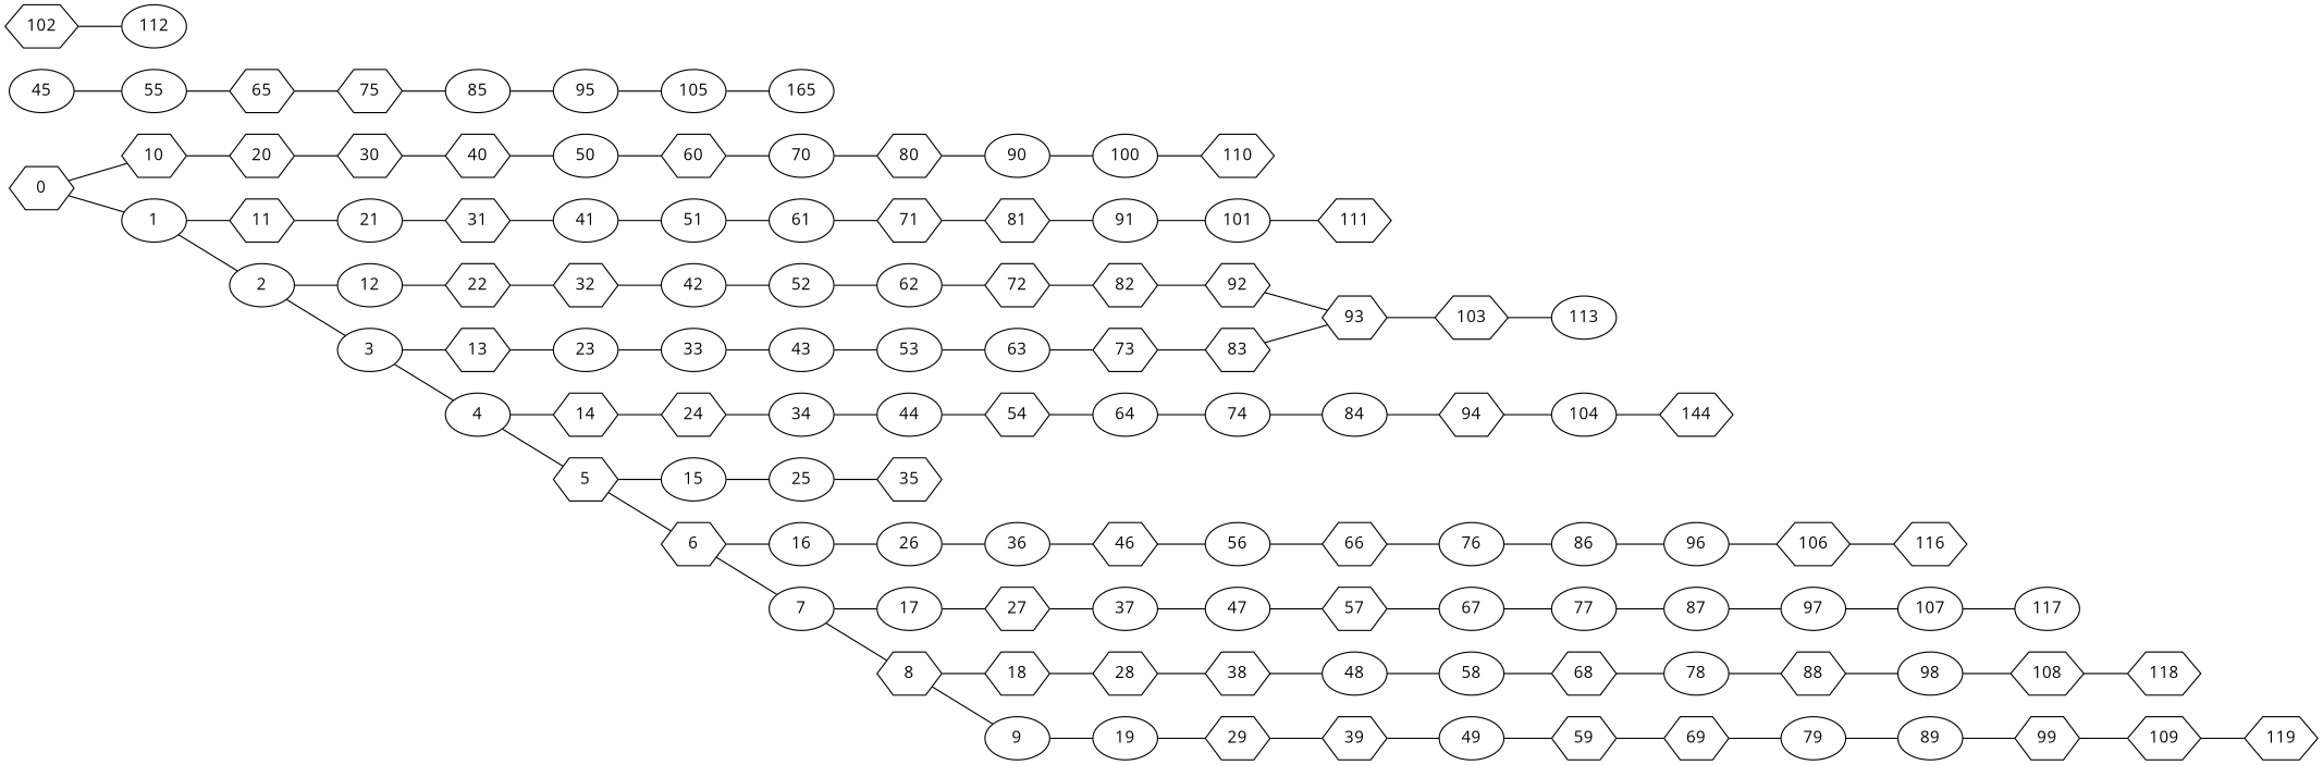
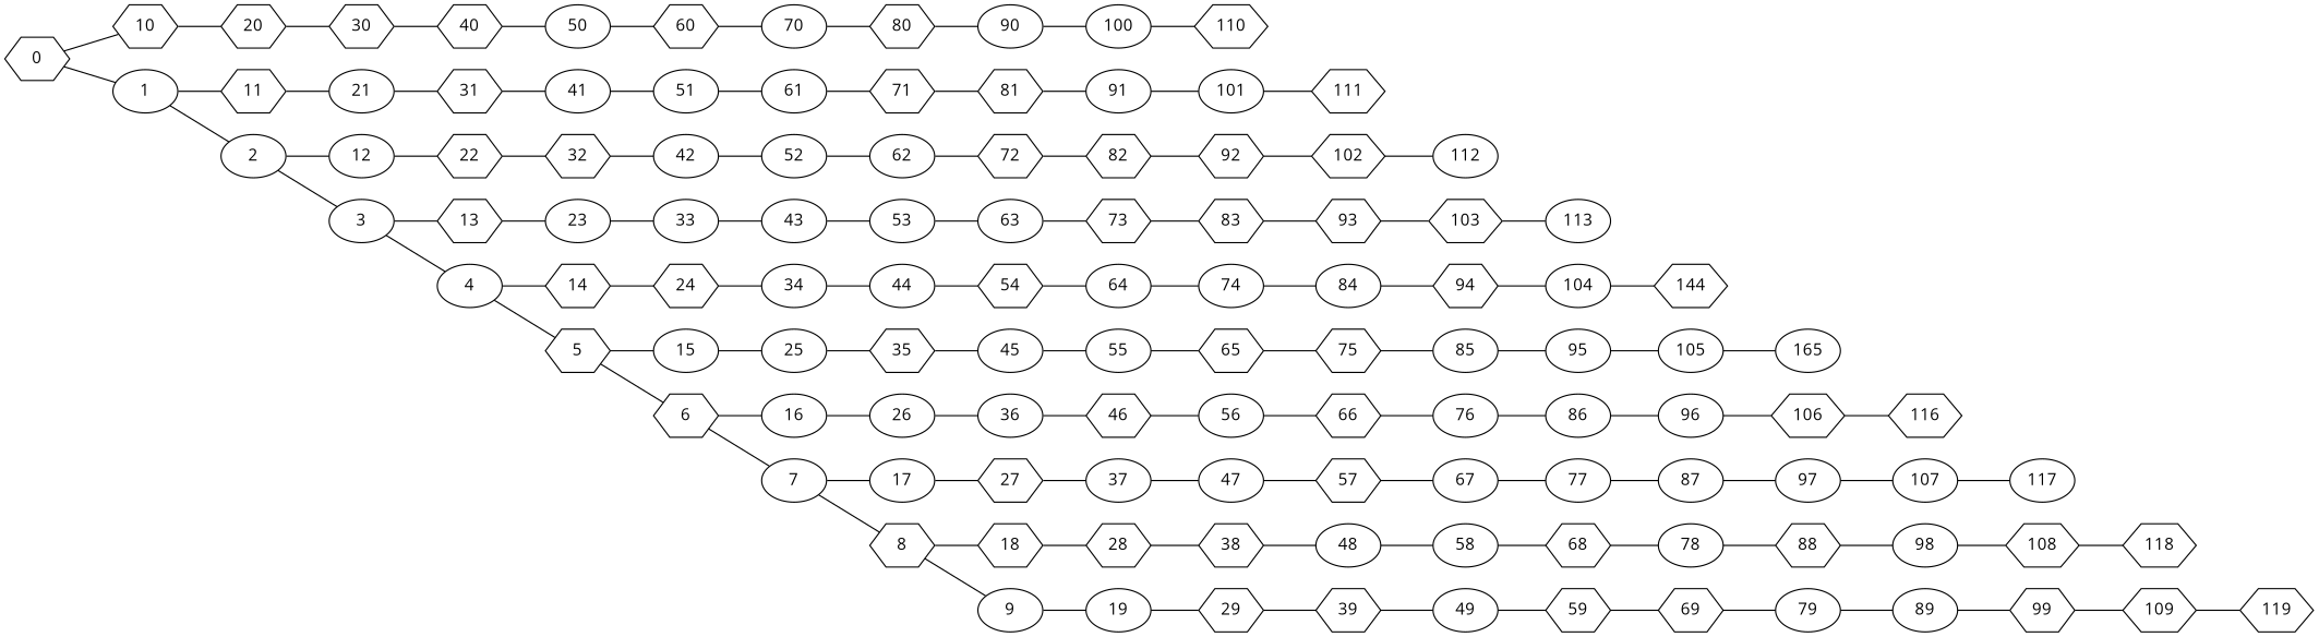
  graph {
    fontname="Open Sans"
    rankdir=LR
    node [fontname="Open Sans" shape=ellipse]
    edge [fontname="Open Sans"]
    0 [shape=hexagon]
    10 [shape=hexagon]
    1
    20 [shape=hexagon]
    11 [shape=hexagon]
    2
    30 [shape=hexagon]
    21
    12
    3
    31 [shape=hexagon]
    22 [shape=hexagon]
    13 [shape=hexagon]
    4
    32 [shape=hexagon]
    23
    14 [shape=hexagon]
    5 [shape=hexagon]
    33
    24 [shape=hexagon]
    15
    6 [shape=hexagon]
    34
    25
    16
    7
    35 [shape=hexagon]
    26
    17
    8 [shape=hexagon]
    36
    27 [shape=hexagon]
    18 [shape=hexagon]
    9
    37
    28 [shape=hexagon]
    19
    38 [shape=hexagon]
    29 [shape=hexagon]
    39 [shape=hexagon]
    40 [shape=hexagon]
    41
    42
    43
    44
    45
    46 [shape=hexagon]
    47
    48
    49
    50
    51
    52
    53
    54 [shape=hexagon]
    55
    56
    57 [shape=hexagon]
    58
    59 [shape=hexagon]
    60 [shape=hexagon]
    61
    62
    63
    64
    65 [shape=hexagon]
    66 [shape=hexagon]
    67
    68 [shape=hexagon]
    69 [shape=hexagon]
    70
    71 [shape=hexagon]
    72 [shape=hexagon]
    73 [shape=hexagon]
    74
    75 [shape=hexagon]
    76
    77
    78
    79
    80 [shape=hexagon]
    81 [shape=hexagon]
    82 [shape=hexagon]
    83 [shape=hexagon]
    84
    85
    86
    87
    88 [shape=hexagon]
    89
    90
    91
    92 [shape=hexagon]
    93 [shape=hexagon]
    94 [shape=hexagon]
    95
    96
    97
    98
    99 [shape=hexagon]
    100
    101
    102 [shape=hexagon]
    103 [shape=hexagon]
    104
    105
    106 [shape=hexagon]
    107
    108 [shape=hexagon]
    109 [shape=hexagon]
    110 [shape=hexagon]
    111 [shape=hexagon]
    112
    113
    n115 [label=144 shape=hexagon]
    n116 [label=165]
    116 [shape=hexagon]
    117
    118 [shape=hexagon]
    119 [shape=hexagon]
    0 -- 10
    0 -- 1
    10 -- 20
    1 -- 11
    1 -- 2
    20 -- 30
    11 -- 21
    2 -- 12
    2 -- 3
    30 -- 40
    21 -- 31
    12 -- 22
    3 -- 13
    3 -- 4
    31 -- 41
    22 -- 32
    13 -- 23
    4 -- 14
    4 -- 5
    32 -- 42
    23 -- 33
    14 -- 24
    5 -- 15
    5 -- 6
    33 -- 43
    24 -- 34
    15 -- 25
    6 -- 16
    6 -- 7
    34 -- 44
    25 -- 35
    16 -- 26
    7 -- 17
    7 -- 8
+   35 -- 45
    26 -- 36
    17 -- 27
    8 -- 18
    8 -- 9
    36 -- 46
    27 -- 37
    18 -- 28
    9 -- 19
    37 -- 47
    28 -- 38
    19 -- 29
    38 -- 48
    29 -- 39
    39 -- 49
    40 -- 50
    41 -- 51
    42 -- 52
    43 -- 53
    44 -- 54
    45 -- 55
    46 -- 56
    47 -- 57
    48 -- 58
    49 -- 59
    50 -- 60
    51 -- 61
    52 -- 62
    53 -- 63
    54 -- 64
    55 -- 65
    56 -- 66
    57 -- 67
    58 -- 68
    59 -- 69
    60 -- 70
    61 -- 71
    62 -- 72
    63 -- 73
    64 -- 74
    65 -- 75
    66 -- 76
    67 -- 77
    68 -- 78
    69 -- 79
    70 -- 80
    71 -- 81
    72 -- 82
    73 -- 83
    74 -- 84
    75 -- 85
    76 -- 86
    77 -- 87
    78 -- 88
    79 -- 89
    80 -- 90
    81 -- 91
    82 -- 92
    83 -- 93
    84 -- 94
    85 -- 95
    86 -- 96
    87 -- 97
    88 -- 98
    89 -- 99
    90 -- 100
    91 -- 101
-   92 -- 93
+   92 -- 102
    93 -- 103
    94 -- 104
    95 -- 105
    96 -- 106
    97 -- 107
    98 -- 108
    99 -- 109
    100 -- 110
    101 -- 111
    102 -- 112
    103 -- 113
    104 -- n115
    105 -- n116
    106 -- 116
    107 -- 117
    108 -- 118
    109 -- 119
  }
